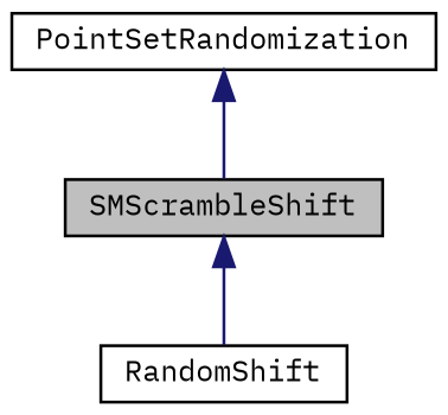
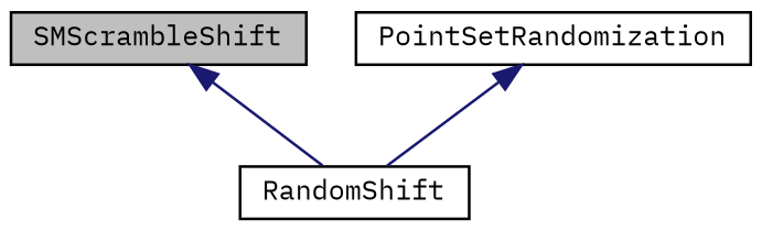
  digraph {
    fontname="IBM Plex Mono"
    node [color=black fontname="IBM Plex Mono" fontsize=10 shape=record]
    edge [color=midnightblue dir=back fontname="IBM Plex Mono" fontsize=10 labelfontname=Helvetica labelfontsize=10 style=solid]
    n1 [fillcolor=grey75 fontcolor=black height=0.2 label=SMScrambleShift style=filled width=0.4]
    n2 [height=0.2 label=RandomShift width=0.4]
    n3 [height=0.2 label=PointSetRandomization width=0.4]
    n1 -> n2
-   n3 -> n1
+   n3 -> n2
  }
